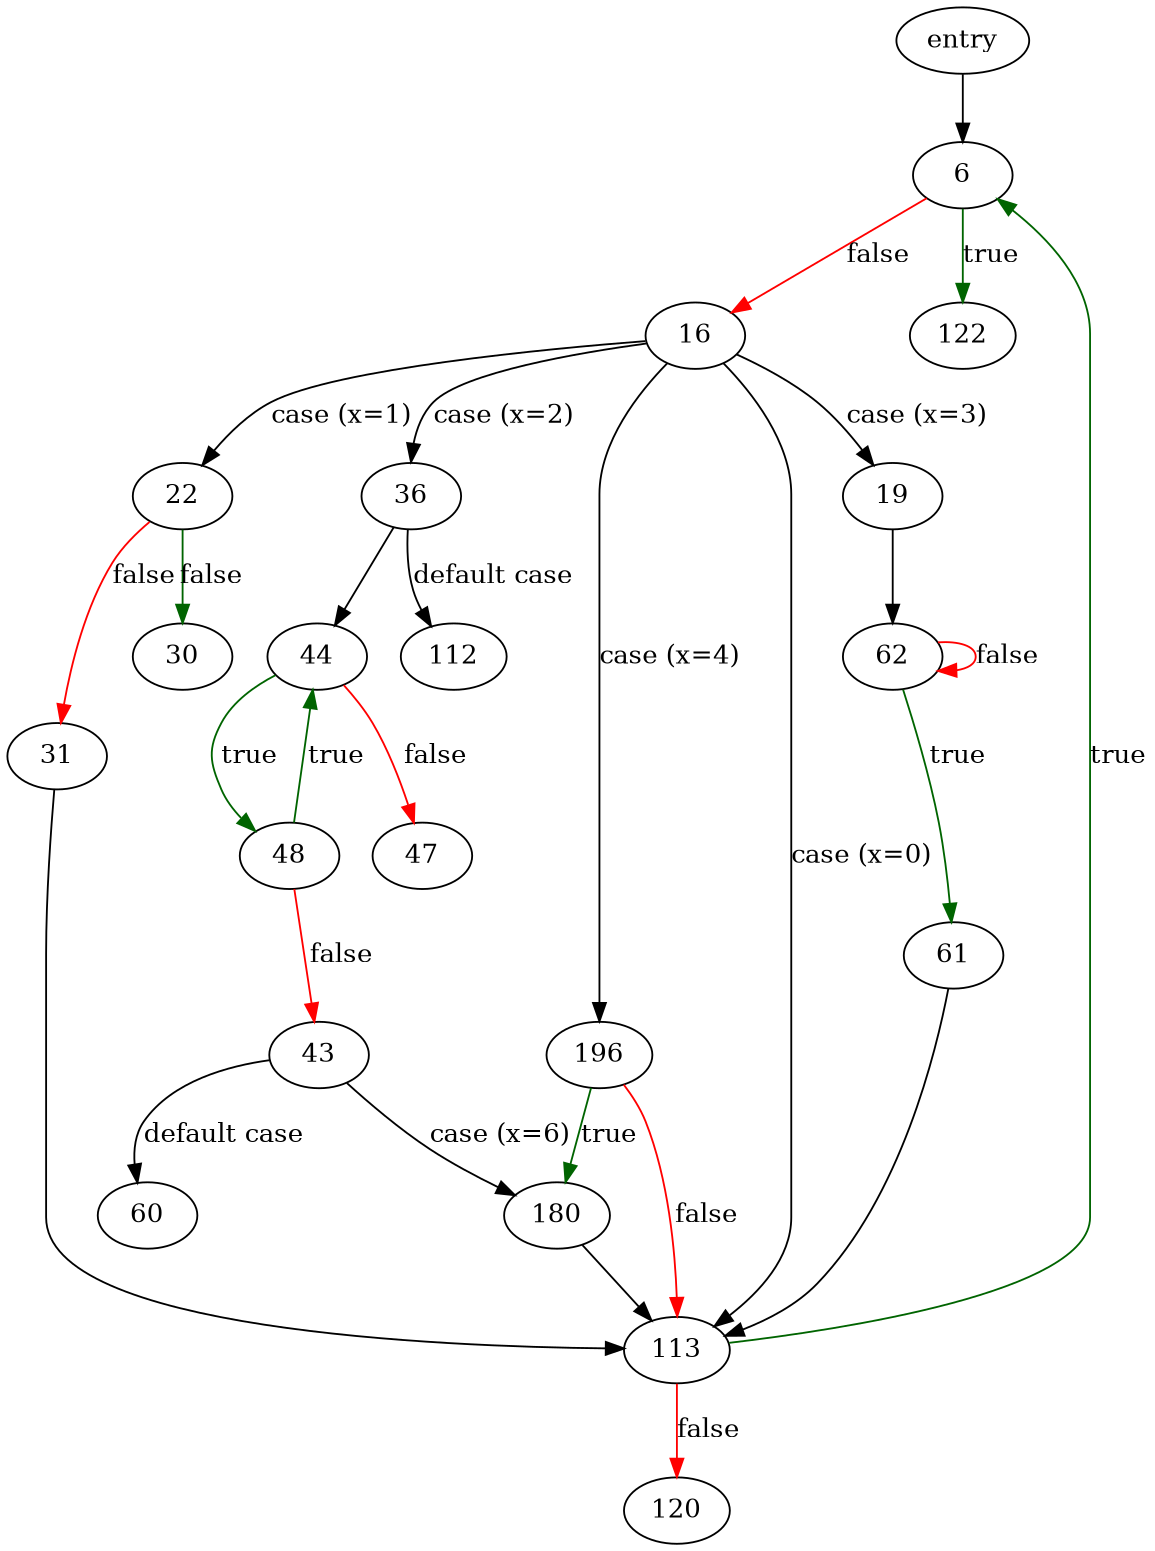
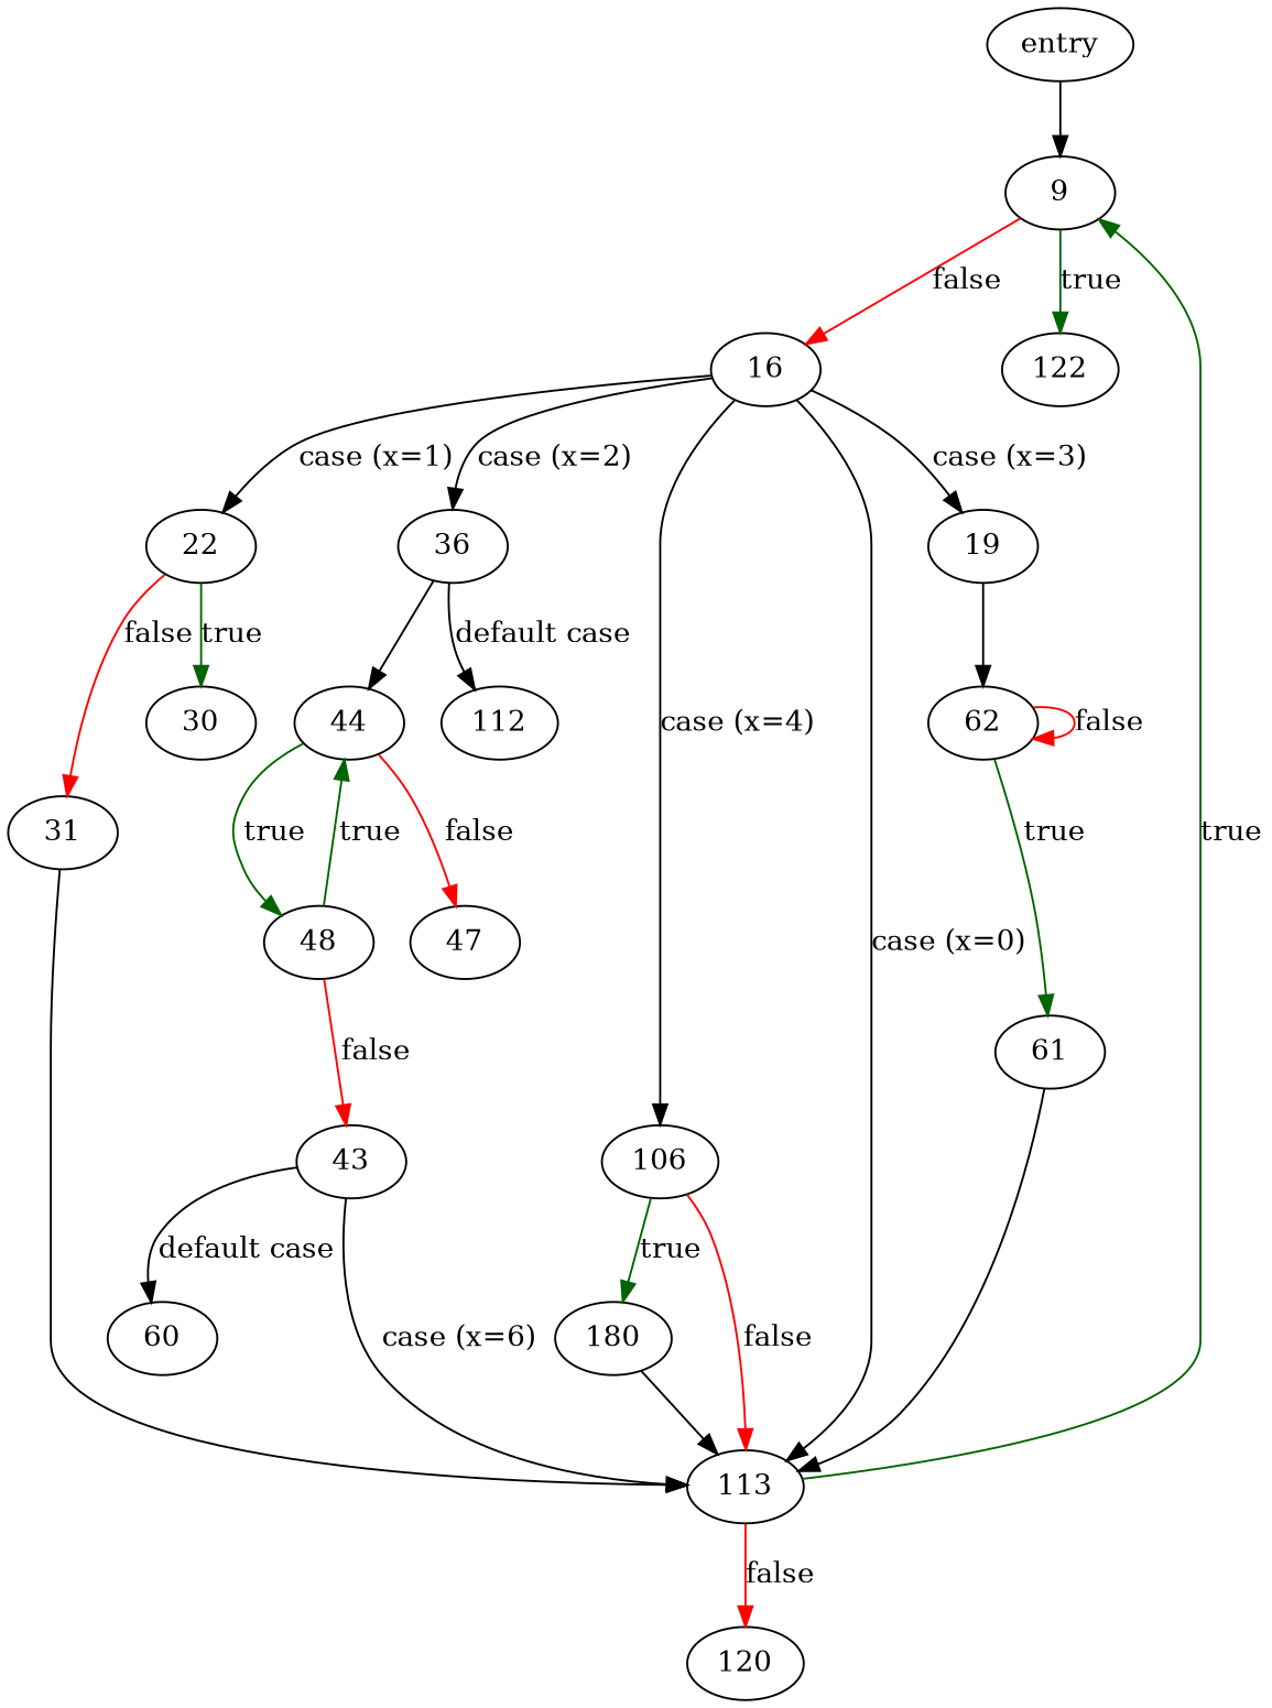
  digraph {
    fontname="DejaVu Serif"
    node [fontname="DejaVu Serif"]
    edge [fontname="DejaVu Serif"]
    n1 [label=entry]
-   9 [label=6]
+   9
    16
    122
    19
    22
    36
-   106 [label=196]
+   106
    113
    62
    30
    31
    112
    44
    n15 [label=180]
    120
    61
    47
    48
    43
    60
    n1 -> 9
    9 -> 16 [color=red label=false]
    9 -> 122 [color=darkgreen label=true]
    16 -> 19 [label="case (x=3)"]
    16 -> 22 [label="case (x=1)"]
    16 -> 36 [label="case (x=2)"]
    16 -> 106 [label="case (x=4)"]
    16 -> 113 [label="case (x=0)"]
    19 -> 62
-   22 -> 30 [color=darkgreen label=false]
+   22 -> 30 [color=darkgreen label=true]
    22 -> 31 [color=red label=false]
    36 -> 112 [label="default case"]
    36 -> 44
    106 -> 113 [color=red label=false]
    106 -> n15 [color=darkgreen label=true]
    113 -> 9 [color=darkgreen label=true]
    113 -> 120 [color=red label=false]
    62 -> 62 [color=red label=false]
    62 -> 61 [color=darkgreen label=true]
    31 -> 113
    44 -> 47 [color=red label=false]
    44 -> 48 [color=darkgreen label=true]
    n15 -> 113
    61 -> 113
    48 -> 44 [color=darkgreen label=true]
    48 -> 43 [color=red label=false]
-   43 -> n15 [label="case (x=6)"]
+   43 -> 113 [label="case (x=6)"]
    43 -> 60 [label="default case"]
  }
